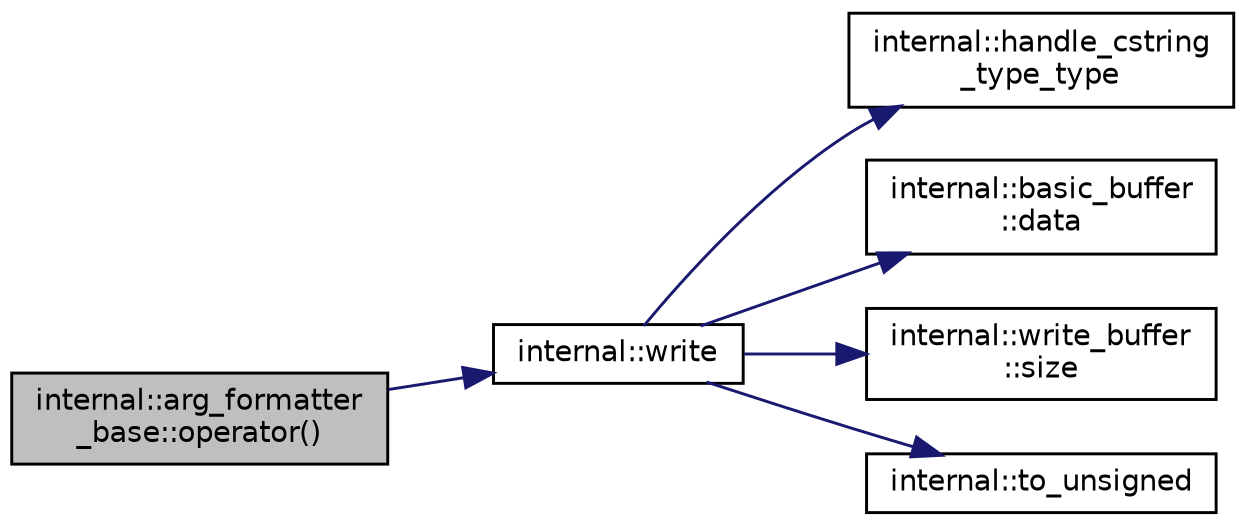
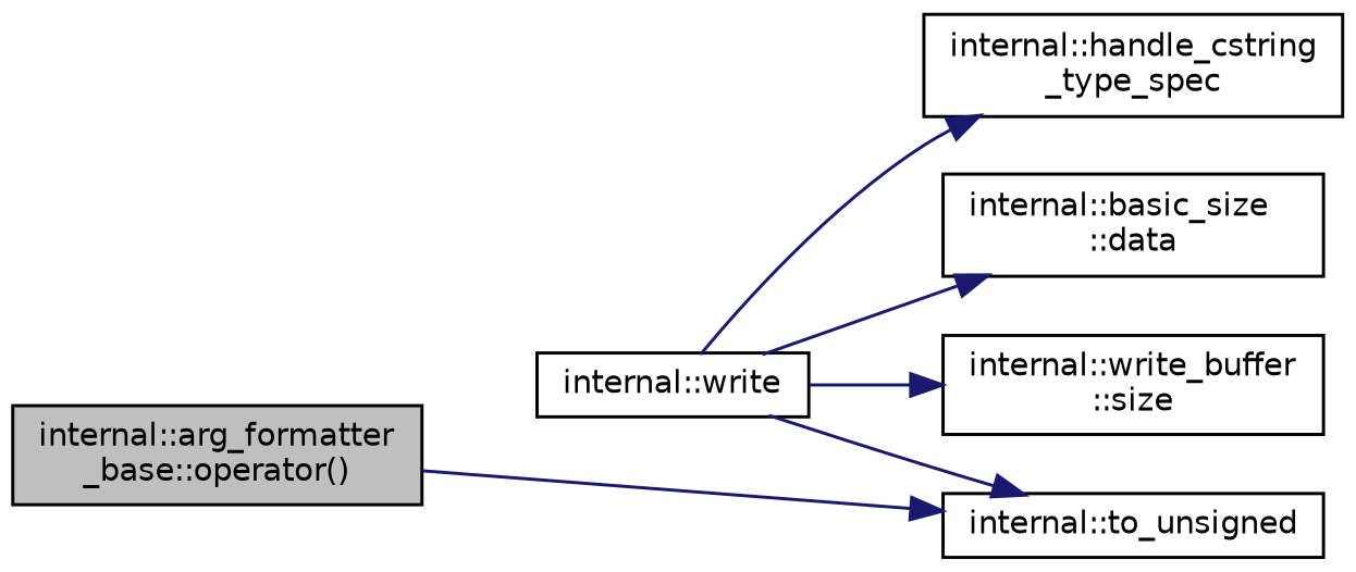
  digraph {
    rankdir=LR
    node [color=black fillcolor=white fontname=Helvetica fontsize=10 shape=record style=filled]
    edge [color=midnightblue fontname=Helvetica fontsize=10 labelfontname=Helvetica labelfontsize=10 style=solid]
    n1 [fillcolor=grey75 fontcolor=black height=0.2 label="internal::arg_formatter\l_base::operator()" width=0.4]
    n2 [height=0.2 label="internal::write" width=0.4]
-   n3 [height=0.2 label="internal::handle_cstring\l_type_type" width=0.4]
-   n4 [height=0.2 label="internal::basic_buffer\l::data" width=0.4]
+   n3 [height=0.2 label="internal::handle_cstring\l_type_spec" width=0.4]
+   n4 [height=0.2 label="internal::basic_size\l::data" width=0.4]
    n5 [height=0.2 label="internal::write_buffer\l::size" width=0.4]
    n6 [height=0.2 label="internal::to_unsigned" width=0.4]
-   n1 -> n2
+   n1 -> n6
    n2 -> n3
    n2 -> n4
    n2 -> n5
    n2 -> n6
  }
